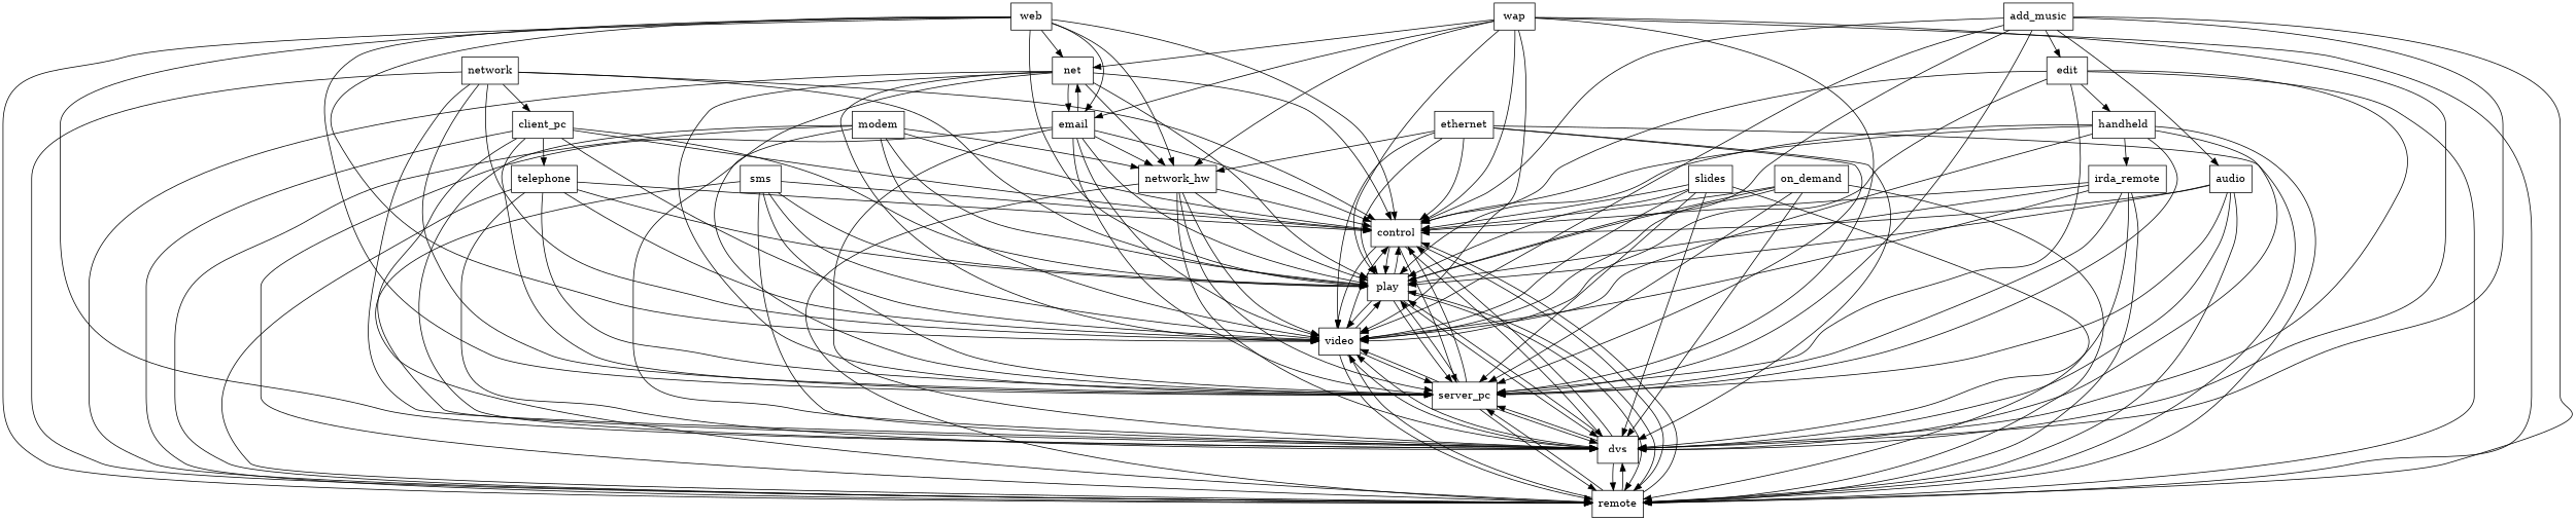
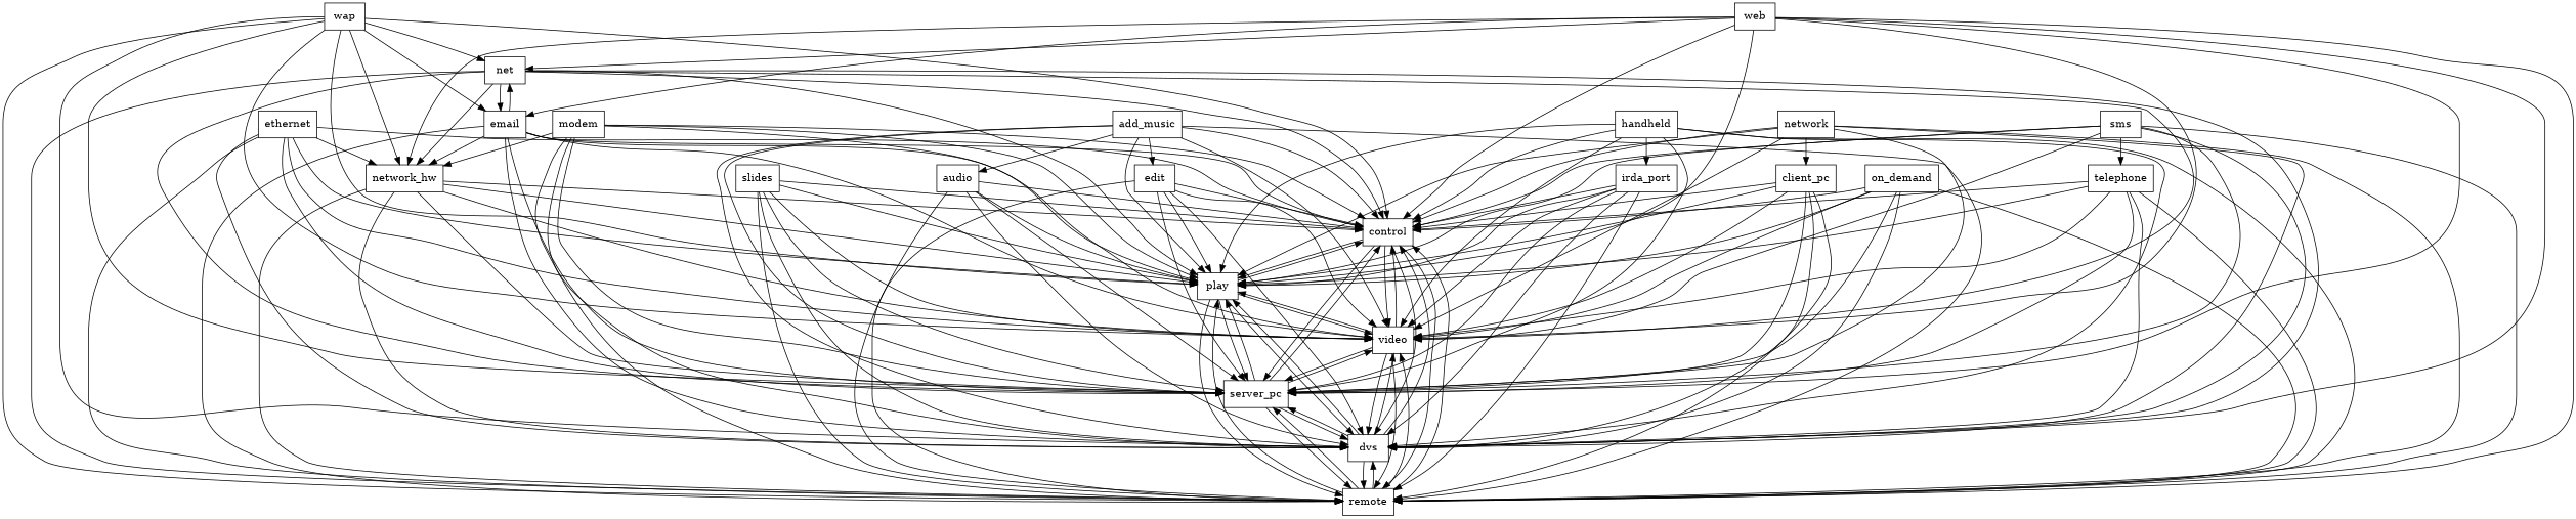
  digraph {
    rankdir=TB
    node [shape=box]
    edge [arrowhead=normal]
    n1 [label=wap]
    n2 [label=control]
    n3 [label=play]
    n4 [label=remote]
    n5 [label=net]
    n6 [label=email]
    n7 [label=dvs]
    n8 [label=network_hw]
    n9 [label=server_pc]
    n10 [label=video]
    n11 [label=modem]
    n12 [label=slides]
    n13 [label=audio]
    n14 [label=handheld]
-   n15 [label=irda_remote]
+   n15 [label=irda_port]
    n16 [label=edit]
    n17 [label=web]
    n18 [label=sms]
    n19 [label=telephone]
    n20 [label=network]
    n21 [label=client_pc]
    n22 [label=ethernet]
    n23 [label=on_demand]
    n24 [label=add_music]
    n1 -> n2
    n1 -> n3
    n1 -> n4
    n1 -> n5
    n1 -> n6
    n1 -> n7
    n1 -> n8
    n1 -> n9
    n1 -> n10
    n2 -> n3
    n2 -> n4
    n2 -> n7
    n2 -> n9
    n2 -> n10
    n3 -> n2
    n3 -> n4
    n3 -> n7
    n3 -> n9
    n3 -> n10
    n4 -> n2
    n4 -> n3
    n4 -> n7
    n4 -> n9
    n4 -> n10
    n5 -> n2
    n5 -> n3
    n5 -> n4
    n5 -> n6
    n5 -> n7
    n5 -> n8
    n5 -> n9
    n5 -> n10
    n6 -> n2
    n6 -> n3
    n6 -> n4
    n6 -> n5
    n6 -> n7
    n6 -> n8
    n6 -> n9
    n6 -> n10
    n7 -> n2
    n7 -> n3
    n7 -> n4
    n7 -> n9
    n7 -> n10
    n8 -> n2
    n8 -> n3
    n8 -> n4
    n8 -> n7
    n8 -> n9
    n8 -> n10
    n9 -> n2
    n9 -> n3
    n9 -> n4
    n9 -> n7
    n9 -> n10
    n10 -> n2
    n10 -> n3
    n10 -> n4
    n10 -> n7
    n10 -> n9
    n11 -> n2
    n11 -> n3
    n11 -> n4
    n11 -> n7
    n11 -> n8
    n11 -> n9
    n11 -> n10
    n12 -> n2
    n12 -> n3
    n12 -> n4
    n12 -> n7
    n12 -> n9
    n12 -> n10
    n13 -> n2
    n13 -> n3
    n13 -> n4
    n13 -> n7
    n13 -> n9
    n14 -> n2
    n14 -> n3
    n14 -> n4
    n14 -> n7
    n14 -> n9
    n14 -> n10
    n14 -> n15
    n15 -> n2
    n15 -> n3
    n15 -> n4
    n15 -> n7
    n15 -> n9
    n15 -> n10
    n16 -> n2
-   n16 -> n14
+   n16 -> n3
    n16 -> n4
    n16 -> n7
    n16 -> n9
    n16 -> n10
    n17 -> n2
    n17 -> n3
    n17 -> n4
    n17 -> n5
    n17 -> n6
    n17 -> n7
    n17 -> n8
    n17 -> n9
    n17 -> n10
    n18 -> n2
    n18 -> n3
    n18 -> n4
    n18 -> n7
    n18 -> n9
    n18 -> n10
-   n21 -> n19
+   n18 -> n19
    n19 -> n2
    n19 -> n3
    n19 -> n4
    n19 -> n7
    n19 -> n9
    n19 -> n10
    n20 -> n2
    n20 -> n3
    n20 -> n4
    n20 -> n7
    n20 -> n9
    n20 -> n10
    n20 -> n21
    n21 -> n2
    n21 -> n3
    n21 -> n4
    n21 -> n7
    n21 -> n9
    n21 -> n10
    n22 -> n2
    n22 -> n3
    n22 -> n4
    n22 -> n7
    n22 -> n8
    n22 -> n9
    n22 -> n10
    n23 -> n2
    n23 -> n3
    n23 -> n4
    n23 -> n7
    n23 -> n9
    n23 -> n10
    n24 -> n2
    n24 -> n3
    n24 -> n4
    n24 -> n7
    n24 -> n9
    n24 -> n10
    n24 -> n13
    n24 -> n16
  }
